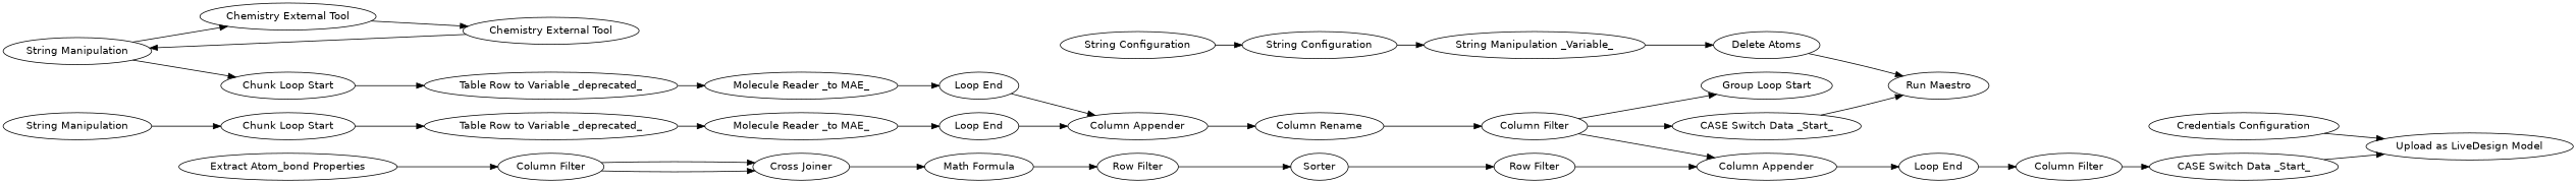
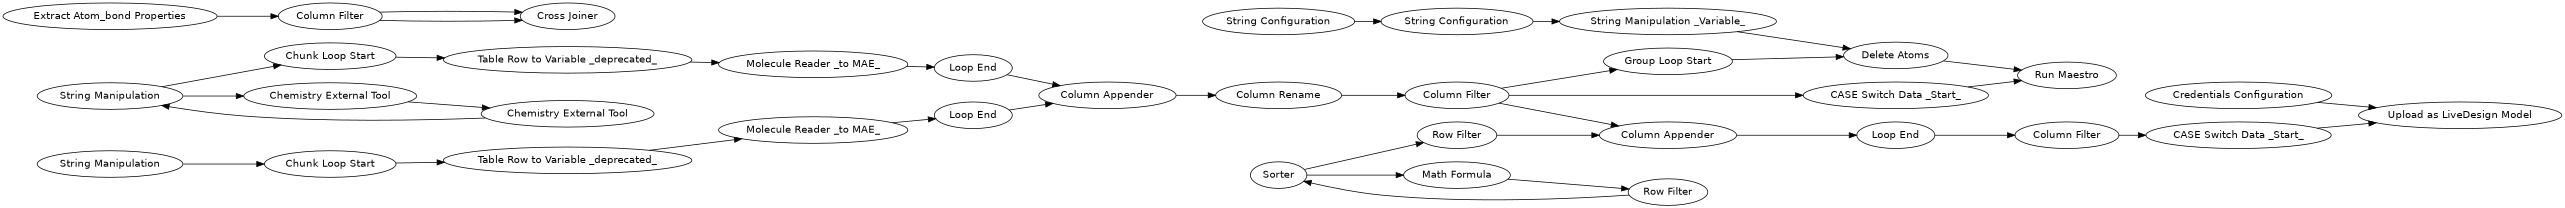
  digraph {
    fontname="DejaVu Sans"
    rankdir=LR
    node [fontname="DejaVu Sans"]
    edge [fontname="DejaVu Sans"]
    n1 [label="Column Filter"]
    n2 [label="CASE Switch Data _Start_"]
    n3 [label="Upload as LiveDesign Model"]
    n4 [label="Credentials Configuration"]
    n5 [label="String Manipulation"]
    n6 [label="Chemistry External Tool"]
    n7 [label="Chunk Loop Start"]
    n8 [label="Chemistry External Tool"]
    n9 [label="Table Row to Variable _deprecated_"]
    n10 [label="String Configuration"]
    n11 [label="String Configuration"]
    n12 [label="String Manipulation _Variable_"]
    n13 [label="Delete Atoms"]
    n14 [label="Run Maestro"]
    n15 [label="Molecule Reader _to MAE_"]
    n16 [label="Loop End"]
    n17 [label="Column Appender"]
    n18 [label="Column Rename"]
    n19 [label="Column Filter"]
    n20 [label="Group Loop Start"]
    n21 [label="Column Appender"]
    n22 [label="CASE Switch Data _Start_"]
    n23 [label="Loop End"]
    n24 [label="String Manipulation"]
    n25 [label="Chunk Loop Start"]
    n26 [label="Table Row to Variable _deprecated_"]
    n27 [label="Loop End"]
    n28 [label="Molecule Reader _to MAE_"]
    n29 [label="Math Formula"]
    n30 [label="Row Filter"]
    n31 [label=Sorter]
    n32 [label="Extract Atom_bond Properties"]
    n33 [label="Column Filter"]
    n34 [label="Cross Joiner"]
    n35 [label="Row Filter"]
    n1 -> n2
    n2 -> n3
    n4 -> n3
    n5 -> n6
    n5 -> n7
    n6 -> n8
    n7 -> n9
    n8 -> n5
    n9 -> n15
    n10 -> n11
    n11 -> n12
    n12 -> n13
    n13 -> n14
    n15 -> n16
    n16 -> n17
    n17 -> n18
    n18 -> n19
    n19 -> n20
    n19 -> n21
    n19 -> n22
+   n20 -> n13
    n21 -> n23
    n22 -> n14
    n23 -> n1
    n24 -> n25
    n25 -> n26
    n26 -> n28
    n27 -> n17
    n28 -> n27
    n29 -> n30
    n30 -> n31
    n31 -> n35
    n32 -> n33
    n33 -> n34
    n33 -> n34
-   n34 -> n29
+   n31 -> n29
    n35 -> n21
  }
